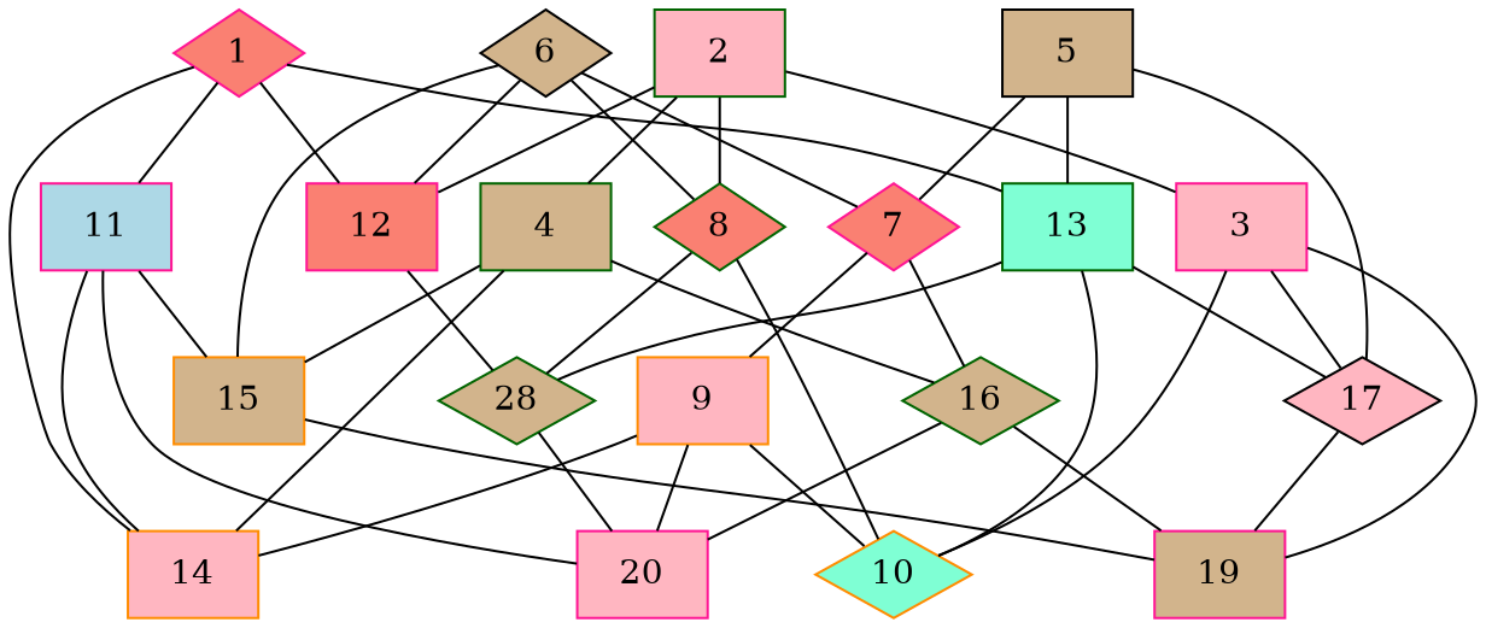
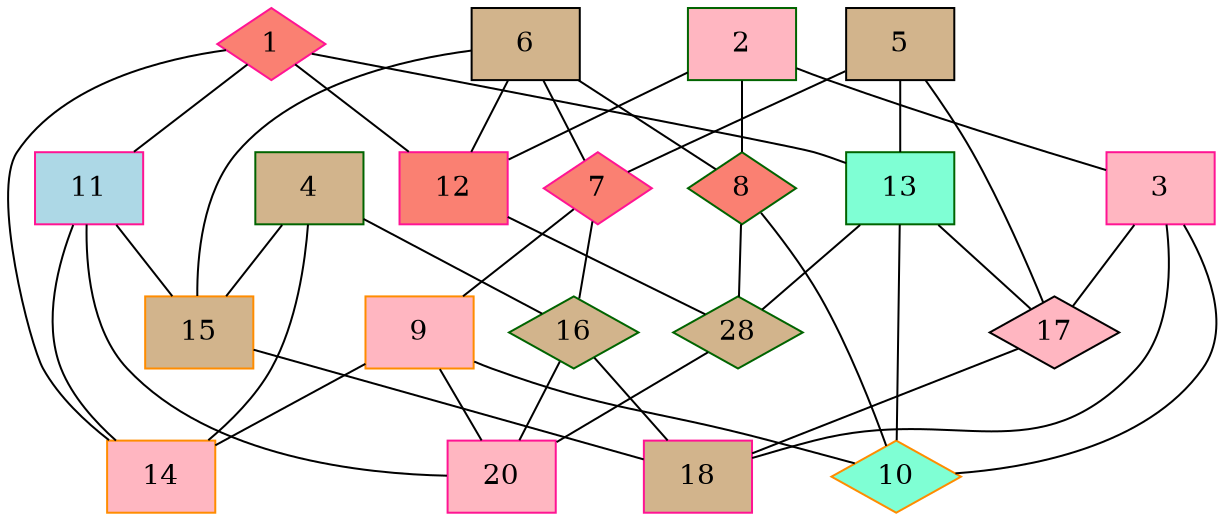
  graph {
    node [color=deeppink fillcolor=tan shape=box style=filled]
    1 [fillcolor=salmon shape=diamond]
    11 [fillcolor=lightblue]
    12 [fillcolor=salmon]
    13 [color=darkgreen fillcolor=aquamarine]
    14 [color=darkorange fillcolor=lightpink]
    15 [color=darkorange]
    20 [fillcolor=lightpink]
    n8 [color=darkgreen label=28 shape=diamond]
    10 [color=darkorange fillcolor=aquamarine shape=diamond]
    17 [color=black fillcolor=lightpink shape=diamond]
    2 [color=darkgreen fillcolor=lightpink]
    3 [fillcolor=lightpink]
    4 [color=darkgreen]
    8 [color=darkgreen fillcolor=salmon shape=diamond]
-   19
+   19 [label=18]
    16 [color=darkgreen shape=diamond]
    5 [color=black]
    7 [fillcolor=salmon shape=diamond]
    9 [color=darkorange fillcolor=lightpink]
-   6 [color=black shape=diamond]
+   6 [color=black]
    1 -- 11
    1 -- 12
    1 -- 13
    1 -- 14
    11 -- 14
    11 -- 15
    11 -- 20
    12 -- n8
    13 -- n8
    13 -- 10
    13 -- 17
    15 -- 19
    n8 -- 20
    17 -- 19
    2 -- 12
    2 -- 3
-   2 -- 4
    2 -- 8
    3 -- 10
    3 -- 17
    3 -- 19
    4 -- 14
    4 -- 15
    4 -- 16
    8 -- n8
    8 -- 10
    16 -- 20
    16 -- 19
    5 -- 13
    5 -- 17
    5 -- 7
    7 -- 16
    7 -- 9
    9 -- 14
    9 -- 20
    9 -- 10
    6 -- 12
    6 -- 15
    6 -- 8
    6 -- 7
  }
